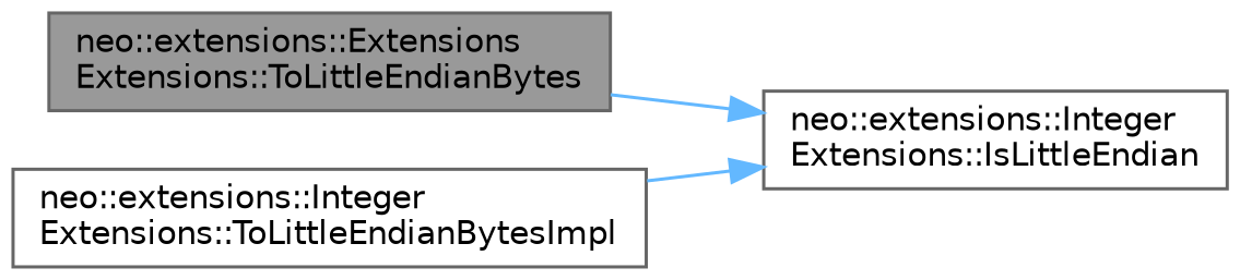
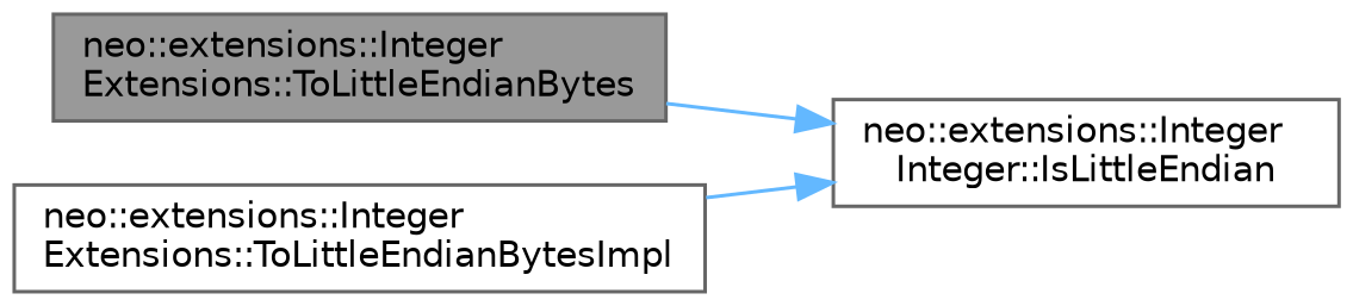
  digraph {
    rankdir=LR
    node [color=grey40 fillcolor=white fontname=Helvetica fontsize=10 shape=box style=filled]
    edge [color=steelblue1 fontname=Helvetica fontsize=10 labelfontname=Helvetica labelfontsize=10 style=solid]
-   n1 [color=gray40 fillcolor=grey60 fontcolor=black height=0.2 label="neo::extensions::Extensions\lExtensions::ToLittleEndianBytes" width=0.4]
-   n2 [height=0.2 label="neo::extensions::Integer\lExtensions::IsLittleEndian" width=0.4]
+   n1 [color=gray40 fillcolor=grey60 fontcolor=black height=0.2 label="neo::extensions::Integer\lExtensions::ToLittleEndianBytes" width=0.4]
+   n2 [height=0.2 label="neo::extensions::Integer\lInteger::IsLittleEndian" width=0.4]
    n3 [height=0.2 label="neo::extensions::Integer\lExtensions::ToLittleEndianBytesImpl" width=0.4]
    n1 -> n2
    n3 -> n2
  }
